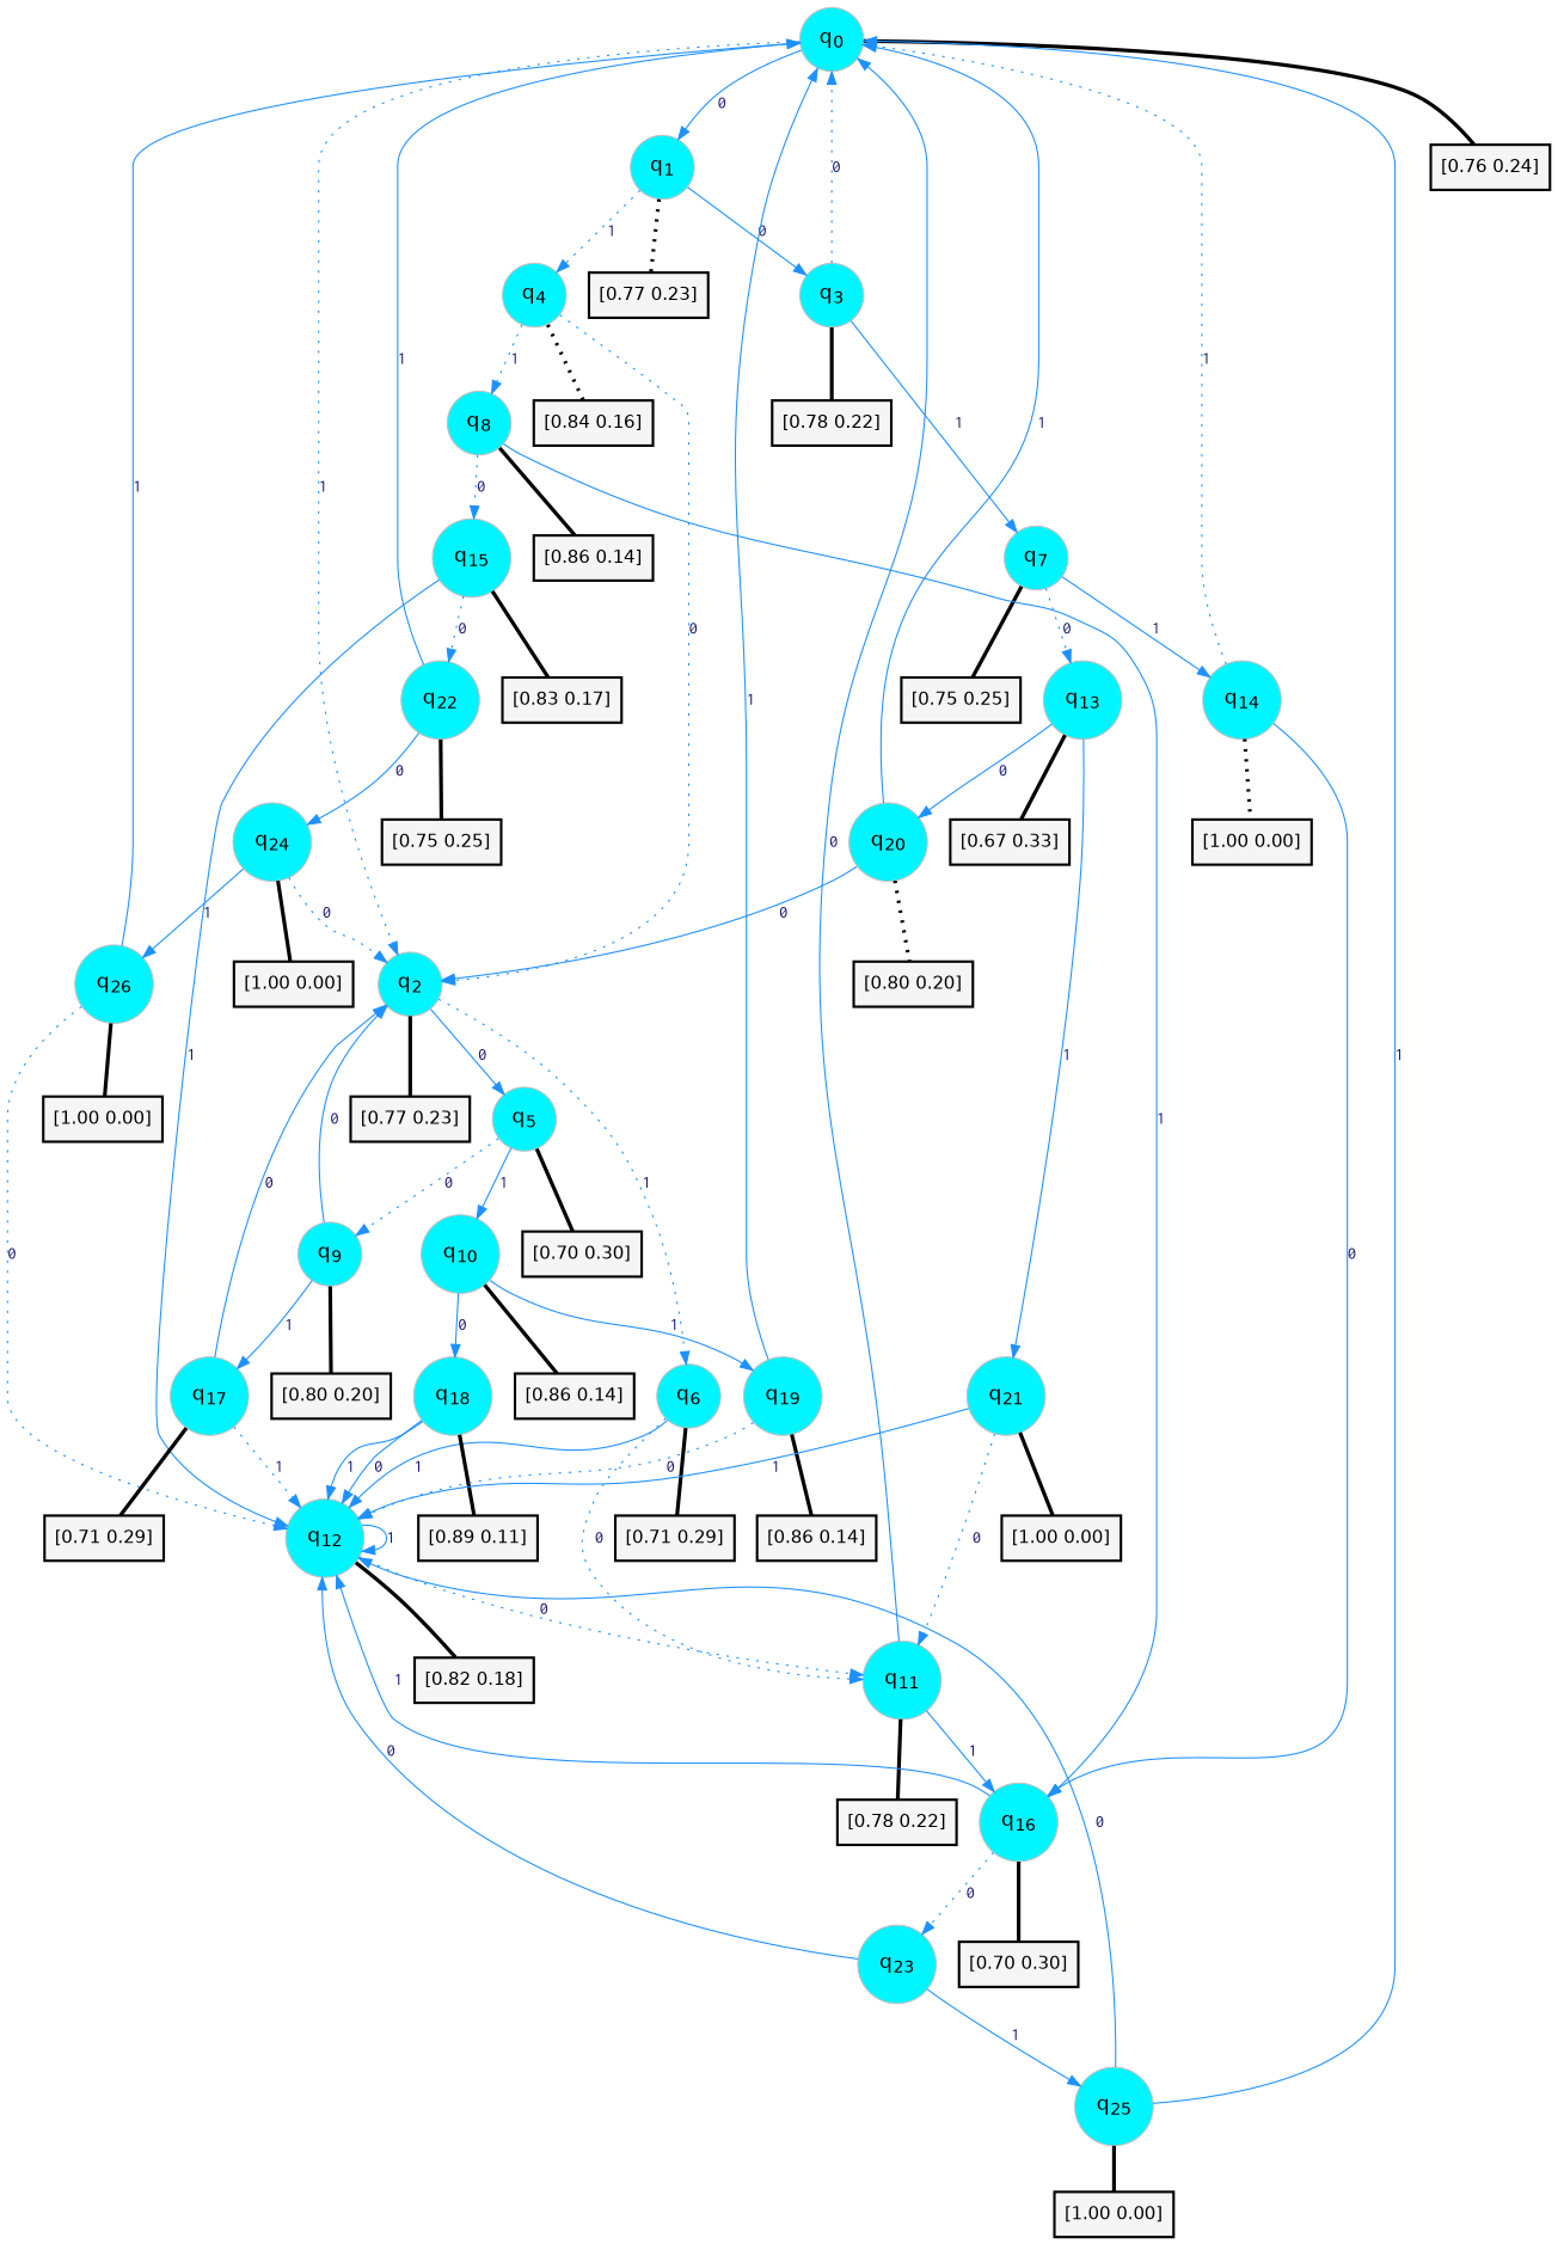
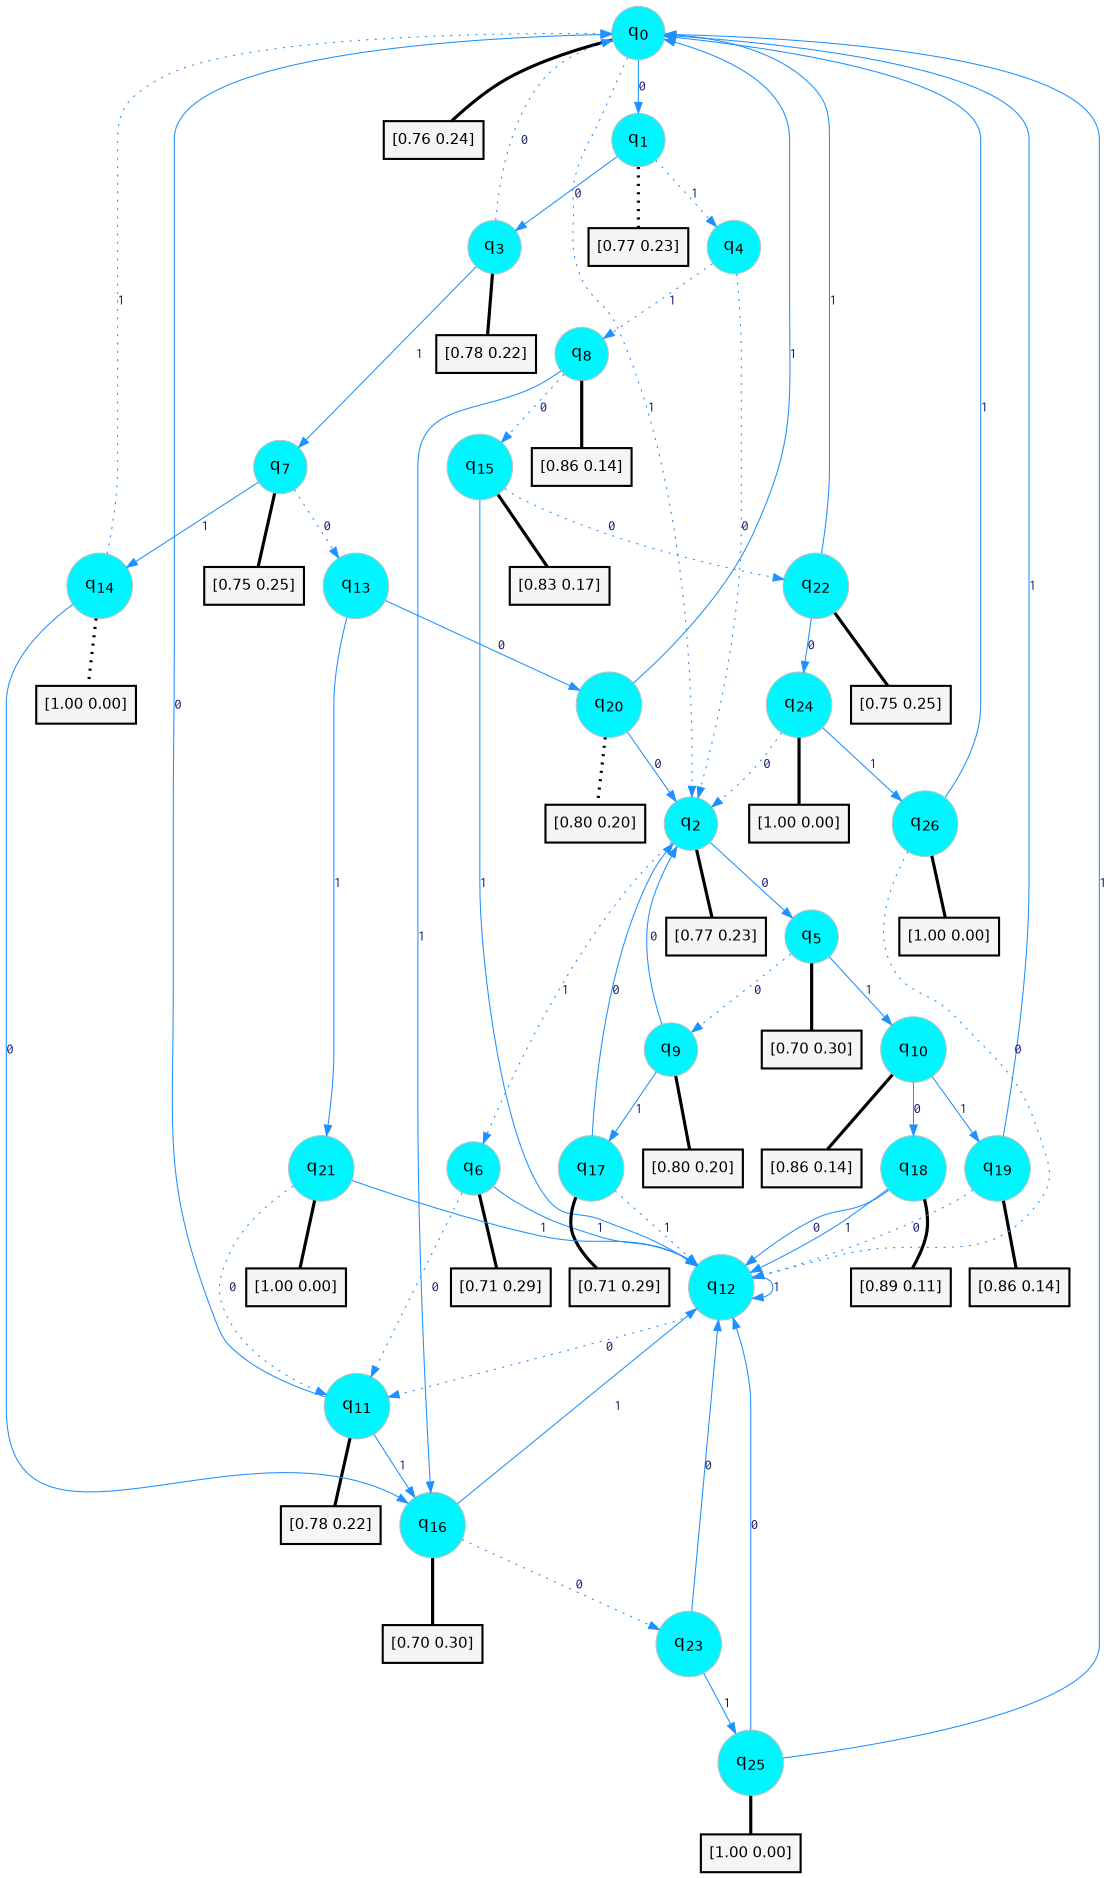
  digraph {
    rankdir=TD
    node [color=gray fillcolor=turquoise1 fontcolor=black fontname=Helvetica fontsize=16 fontweight=bold shape=circle style=filled]
    edge [arrowsize=1 color=dodgerblue1 fontcolor=midnightblue fontname=courier fontweight=bold penwidth=1 style=bold weight=20]
    n1 [label=<q<SUB>0</SUB>>]
    n2 [label=<q<SUB>1</SUB>>]
    n3 [label=<q<SUB>2</SUB>>]
    n4 [color=black fillcolor=whitesmoke fontsize=14 label="[0.76 0.24]" penwidth=2 shape=box]
    n5 [label=<q<SUB>3</SUB>>]
    n6 [label=<q<SUB>4</SUB>>]
    n7 [color=black fillcolor=whitesmoke fontsize=14 label="[0.77 0.23]" penwidth=2 shape=box]
    n8 [label=<q<SUB>5</SUB>>]
    n9 [label=<q<SUB>6</SUB>>]
    n10 [color=black fillcolor=whitesmoke fontsize=14 label="[0.77 0.23]" penwidth=2 shape=box]
    n11 [label=<q<SUB>7</SUB>>]
    n12 [color=black fillcolor=whitesmoke fontsize=14 label="[0.78 0.22]" penwidth=2 shape=box]
    n13 [label=<q<SUB>8</SUB>>]
-   n14 [color=black fillcolor=whitesmoke fontsize=14 label="[0.84 0.16]" penwidth=2 shape=box]
    n15 [label=<q<SUB>9</SUB>>]
    n16 [label=<q<SUB>10</SUB>>]
    n17 [color=black fillcolor=whitesmoke fontsize=14 label="[0.70 0.30]" penwidth=2 shape=box]
    n18 [label=<q<SUB>11</SUB>>]
    n19 [label=<q<SUB>12</SUB>>]
    n20 [color=black fillcolor=whitesmoke fontsize=14 label="[0.71 0.29]" penwidth=2 shape=box]
    n21 [label=<q<SUB>13</SUB>>]
    n22 [label=<q<SUB>14</SUB>>]
    n23 [color=black fillcolor=whitesmoke fontsize=14 label="[0.75 0.25]" penwidth=2 shape=box]
    n24 [label=<q<SUB>15</SUB>>]
    n25 [label=<q<SUB>16</SUB>>]
    n26 [color=black fillcolor=whitesmoke fontsize=14 label="[0.86 0.14]" penwidth=2 shape=box]
    n27 [label=<q<SUB>17</SUB>>]
    n28 [color=black fillcolor=whitesmoke fontsize=14 label="[0.80 0.20]" penwidth=2 shape=box]
    n29 [label=<q<SUB>18</SUB>>]
    n30 [label=<q<SUB>19</SUB>>]
    n31 [color=black fillcolor=whitesmoke fontsize=14 label="[0.86 0.14]" penwidth=2 shape=box]
    n32 [color=black fillcolor=whitesmoke fontsize=14 label="[0.78 0.22]" penwidth=2 shape=box]
-   n33 [color=black fillcolor=whitesmoke fontsize=14 label="[0.82 0.18]" penwidth=2 shape=box]
    n34 [label=<q<SUB>20</SUB>>]
    n35 [label=<q<SUB>21</SUB>>]
-   n36 [color=black fillcolor=whitesmoke fontsize=14 label="[0.67 0.33]" penwidth=2 shape=box]
    n37 [color=black fillcolor=whitesmoke fontsize=14 label="[1.00 0.00]" penwidth=2 shape=box]
    n38 [label=<q<SUB>22</SUB>>]
    n39 [color=black fillcolor=whitesmoke fontsize=14 label="[0.83 0.17]" penwidth=2 shape=box]
    n40 [label=<q<SUB>23</SUB>>]
    n41 [color=black fillcolor=whitesmoke fontsize=14 label="[0.70 0.30]" penwidth=2 shape=box]
    n42 [color=black fillcolor=whitesmoke fontsize=14 label="[0.71 0.29]" penwidth=2 shape=box]
    n43 [color=black fillcolor=whitesmoke fontsize=14 label="[0.89 0.11]" penwidth=2 shape=box]
    n44 [color=black fillcolor=whitesmoke fontsize=14 label="[0.86 0.14]" penwidth=2 shape=box]
    n45 [color=black fillcolor=whitesmoke fontsize=14 label="[0.80 0.20]" penwidth=2 shape=box]
    n46 [color=black fillcolor=whitesmoke fontsize=14 label="[1.00 0.00]" penwidth=2 shape=box]
    n47 [label=<q<SUB>24</SUB>>]
    n48 [color=black fillcolor=whitesmoke fontsize=14 label="[0.75 0.25]" penwidth=2 shape=box]
    n49 [label=<q<SUB>25</SUB>>]
    n50 [label=<q<SUB>26</SUB>>]
    n51 [color=black fillcolor=whitesmoke fontsize=14 label="[1.00 0.00]" penwidth=2 shape=box]
    n52 [color=black fillcolor=whitesmoke fontsize=14 label="[1.00 0.00]" penwidth=2 shape=box]
    n53 [color=black fillcolor=whitesmoke fontsize=14 label="[1.00 0.00]" penwidth=2 shape=box]
    n1 -> n2 [label=0]
    n1 -> n3 [label=1 style=dotted]
    n1 -> n4 [arrowhead=none color=black penwidth=3]
    n2 -> n5 [label=0 style=solid]
    n2 -> n6 [label=1 style=dotted]
    n2 -> n7 [arrowhead=none color=black penwidth=3 style=dotted]
    n3 -> n8 [label=0]
    n3 -> n9 [label=1 style=dotted]
    n3 -> n10 [arrowhead=none color=black penwidth=3 style=solid]
    n5 -> n1 [label=0 style=dotted]
    n5 -> n11 [label=1 style=solid]
    n5 -> n12 [arrowhead=none color=black penwidth=3]
    n6 -> n3 [label=0 style=dotted]
    n6 -> n13 [label=1 style=dotted]
-   n6 -> n14 [arrowhead=none color=black penwidth=3 style=dotted]
    n8 -> n15 [label=0 style=dotted]
    n8 -> n16 [label=1 style=solid]
    n8 -> n17 [arrowhead=none color=black penwidth=3 style=solid]
    n9 -> n18 [label=0 style=dotted]
    n9 -> n19 [label=1]
    n9 -> n20 [arrowhead=none color=black penwidth=3 style=solid]
    n11 -> n21 [label=0 style=dotted]
    n11 -> n22 [label=1]
    n11 -> n23 [arrowhead=none color=black penwidth=3]
    n13 -> n24 [label=0 style=dotted]
    n13 -> n25 [label=1 style=solid]
    n13 -> n26 [arrowhead=none color=black penwidth=3]
    n15 -> n3 [label=0]
    n15 -> n27 [label=1 style=solid]
    n15 -> n28 [arrowhead=none color=black penwidth=3 style=solid]
    n16 -> n29 [label=0]
    n16 -> n30 [label=1 style=solid]
    n16 -> n31 [arrowhead=none color=black penwidth=3]
    n18 -> n1 [label=0 style=solid]
    n18 -> n25 [label=1]
    n18 -> n32 [arrowhead=none color=black penwidth=3]
    n19 -> n18 [label=0 style=dotted]
    n19 -> n19 [label=1 style=solid]
-   n19 -> n33 [arrowhead=none color=black penwidth=3 style=solid]
    n21 -> n34 [label=0]
    n21 -> n35 [label=1 style=solid]
-   n21 -> n36 [arrowhead=none color=black penwidth=3 style=solid]
    n22 -> n1 [label=1 style=dotted]
    n22 -> n25 [label=0]
    n22 -> n37 [arrowhead=none color=black penwidth=3 style=dotted]
    n24 -> n19 [label=1 style=solid]
    n24 -> n38 [label=0 style=dotted]
    n24 -> n39 [arrowhead=none color=black penwidth=3]
    n25 -> n19 [label=1 style=solid]
    n25 -> n40 [label=0 style=dotted]
    n25 -> n41 [arrowhead=none color=black penwidth=3]
    n27 -> n3 [label=0]
    n27 -> n19 [label=1 style=dotted]
    n27 -> n42 [arrowhead=none color=black penwidth=3]
    n29 -> n19 [label=0 style=solid]
    n29 -> n19 [label=1]
    n29 -> n43 [arrowhead=none color=black penwidth=3]
    n30 -> n1 [label=1]
    n30 -> n19 [label=0 style=dotted]
    n30 -> n44 [arrowhead=none color=black penwidth=3 style=solid]
    n34 -> n1 [label=1]
    n34 -> n3 [label=0]
    n34 -> n45 [arrowhead=none color=black penwidth=3 style=dotted]
    n35 -> n18 [label=0 style=dotted]
    n35 -> n19 [label=1 style=solid]
    n35 -> n46 [arrowhead=none color=black penwidth=3 style=solid]
    n38 -> n1 [label=1 style=solid]
    n38 -> n47 [label=0 style=solid]
    n38 -> n48 [arrowhead=none color=black penwidth=3]
    n40 -> n19 [label=0]
    n40 -> n49 [label=1 style=solid]
    n47 -> n3 [label=0 style=dotted]
    n47 -> n50 [label=1]
    n47 -> n51 [arrowhead=none color=black penwidth=3]
    n49 -> n1 [label=1]
    n49 -> n19 [label=0]
    n49 -> n52 [arrowhead=none color=black penwidth=3]
    n50 -> n1 [label=1 style=solid]
    n50 -> n19 [label=0 style=dotted]
    n50 -> n53 [arrowhead=none color=black penwidth=3 style=solid]
  }
